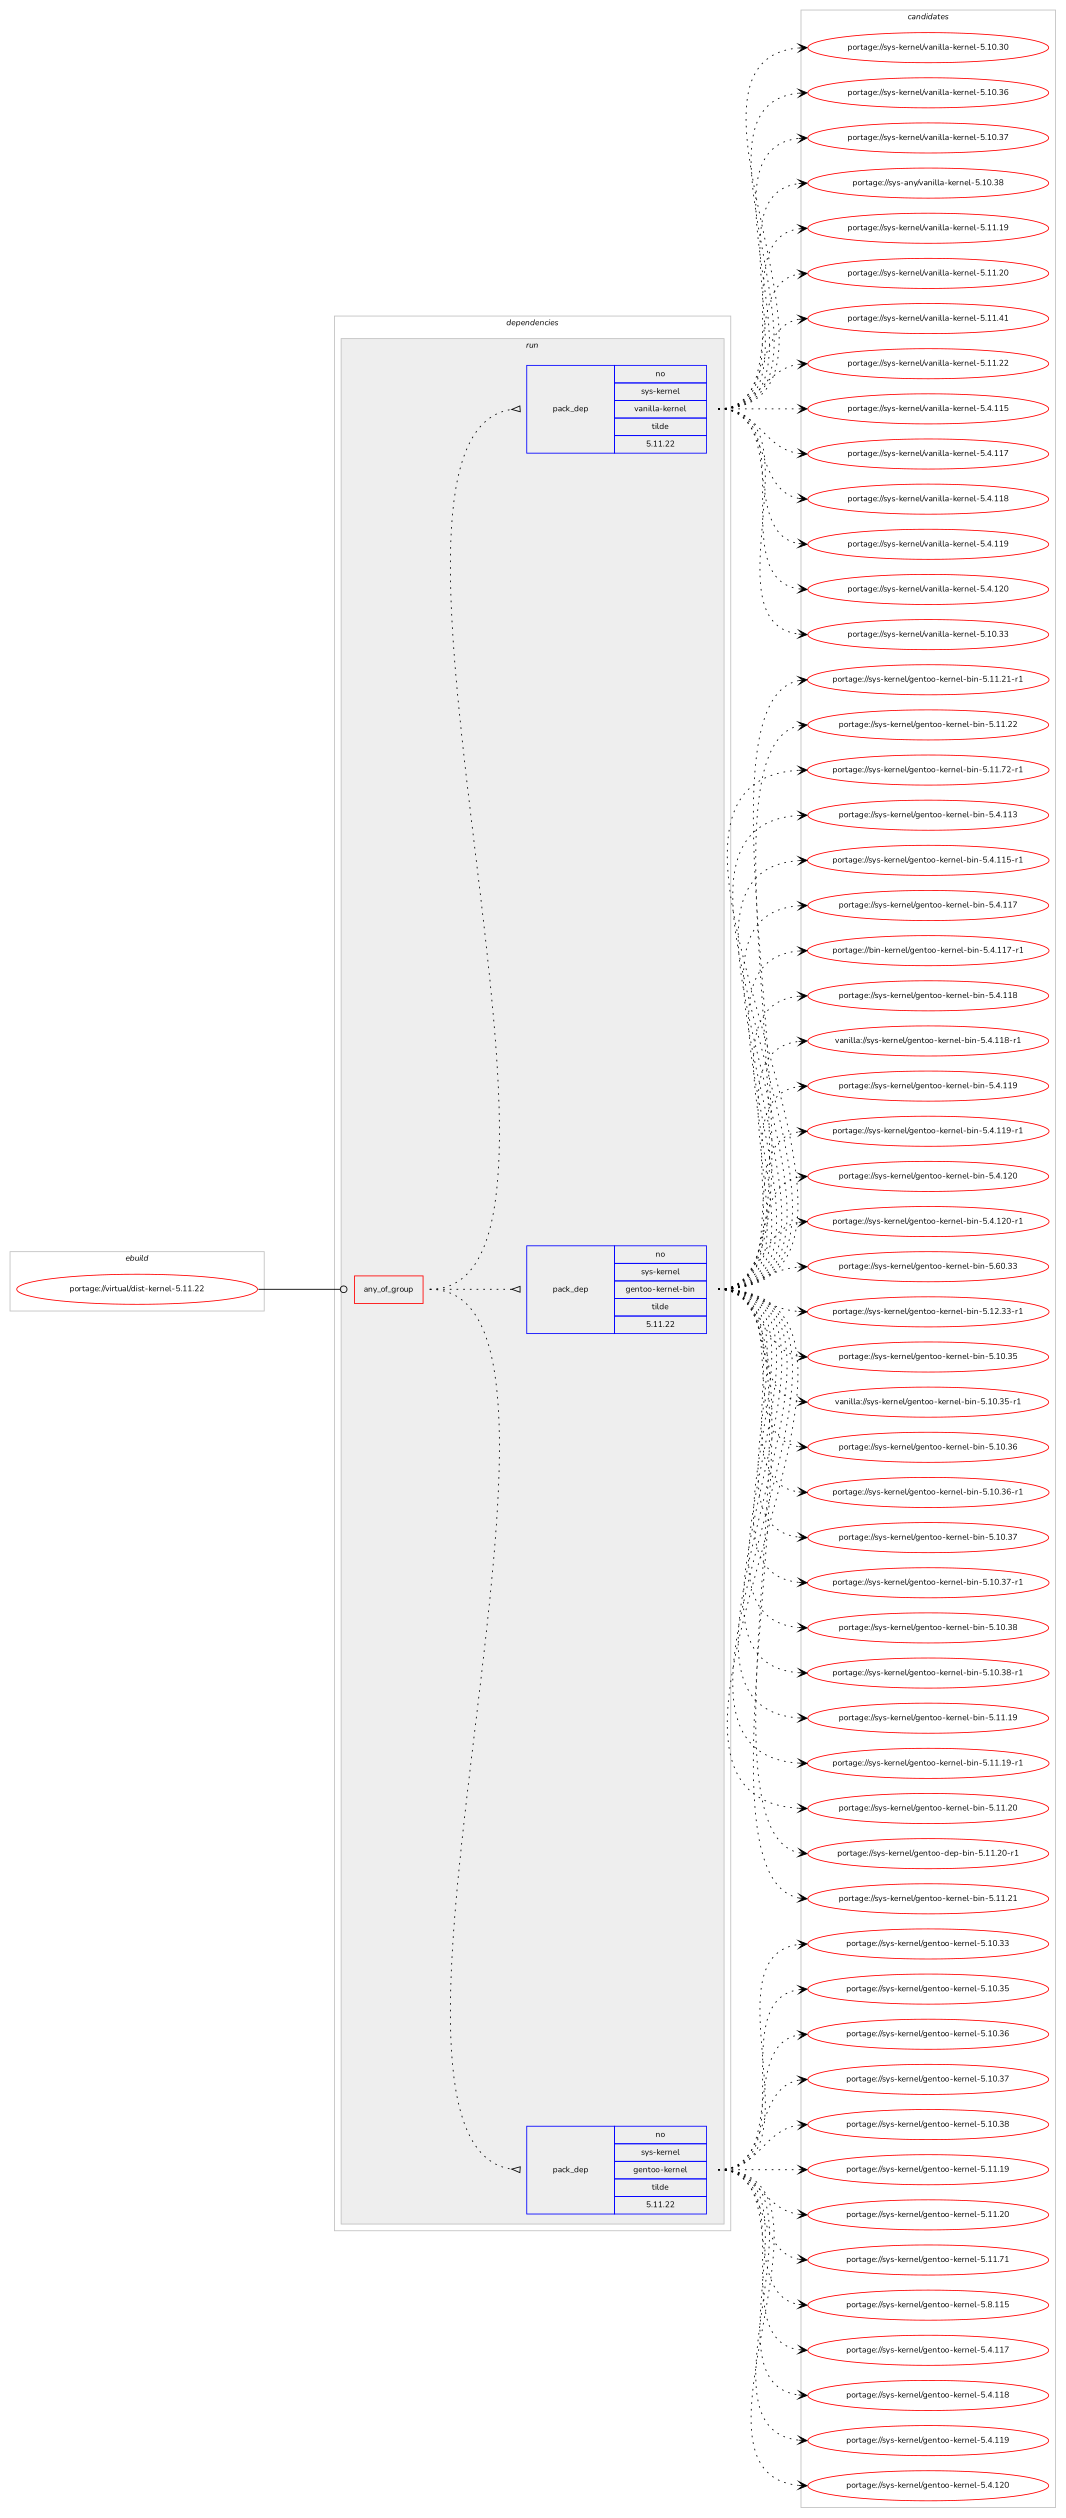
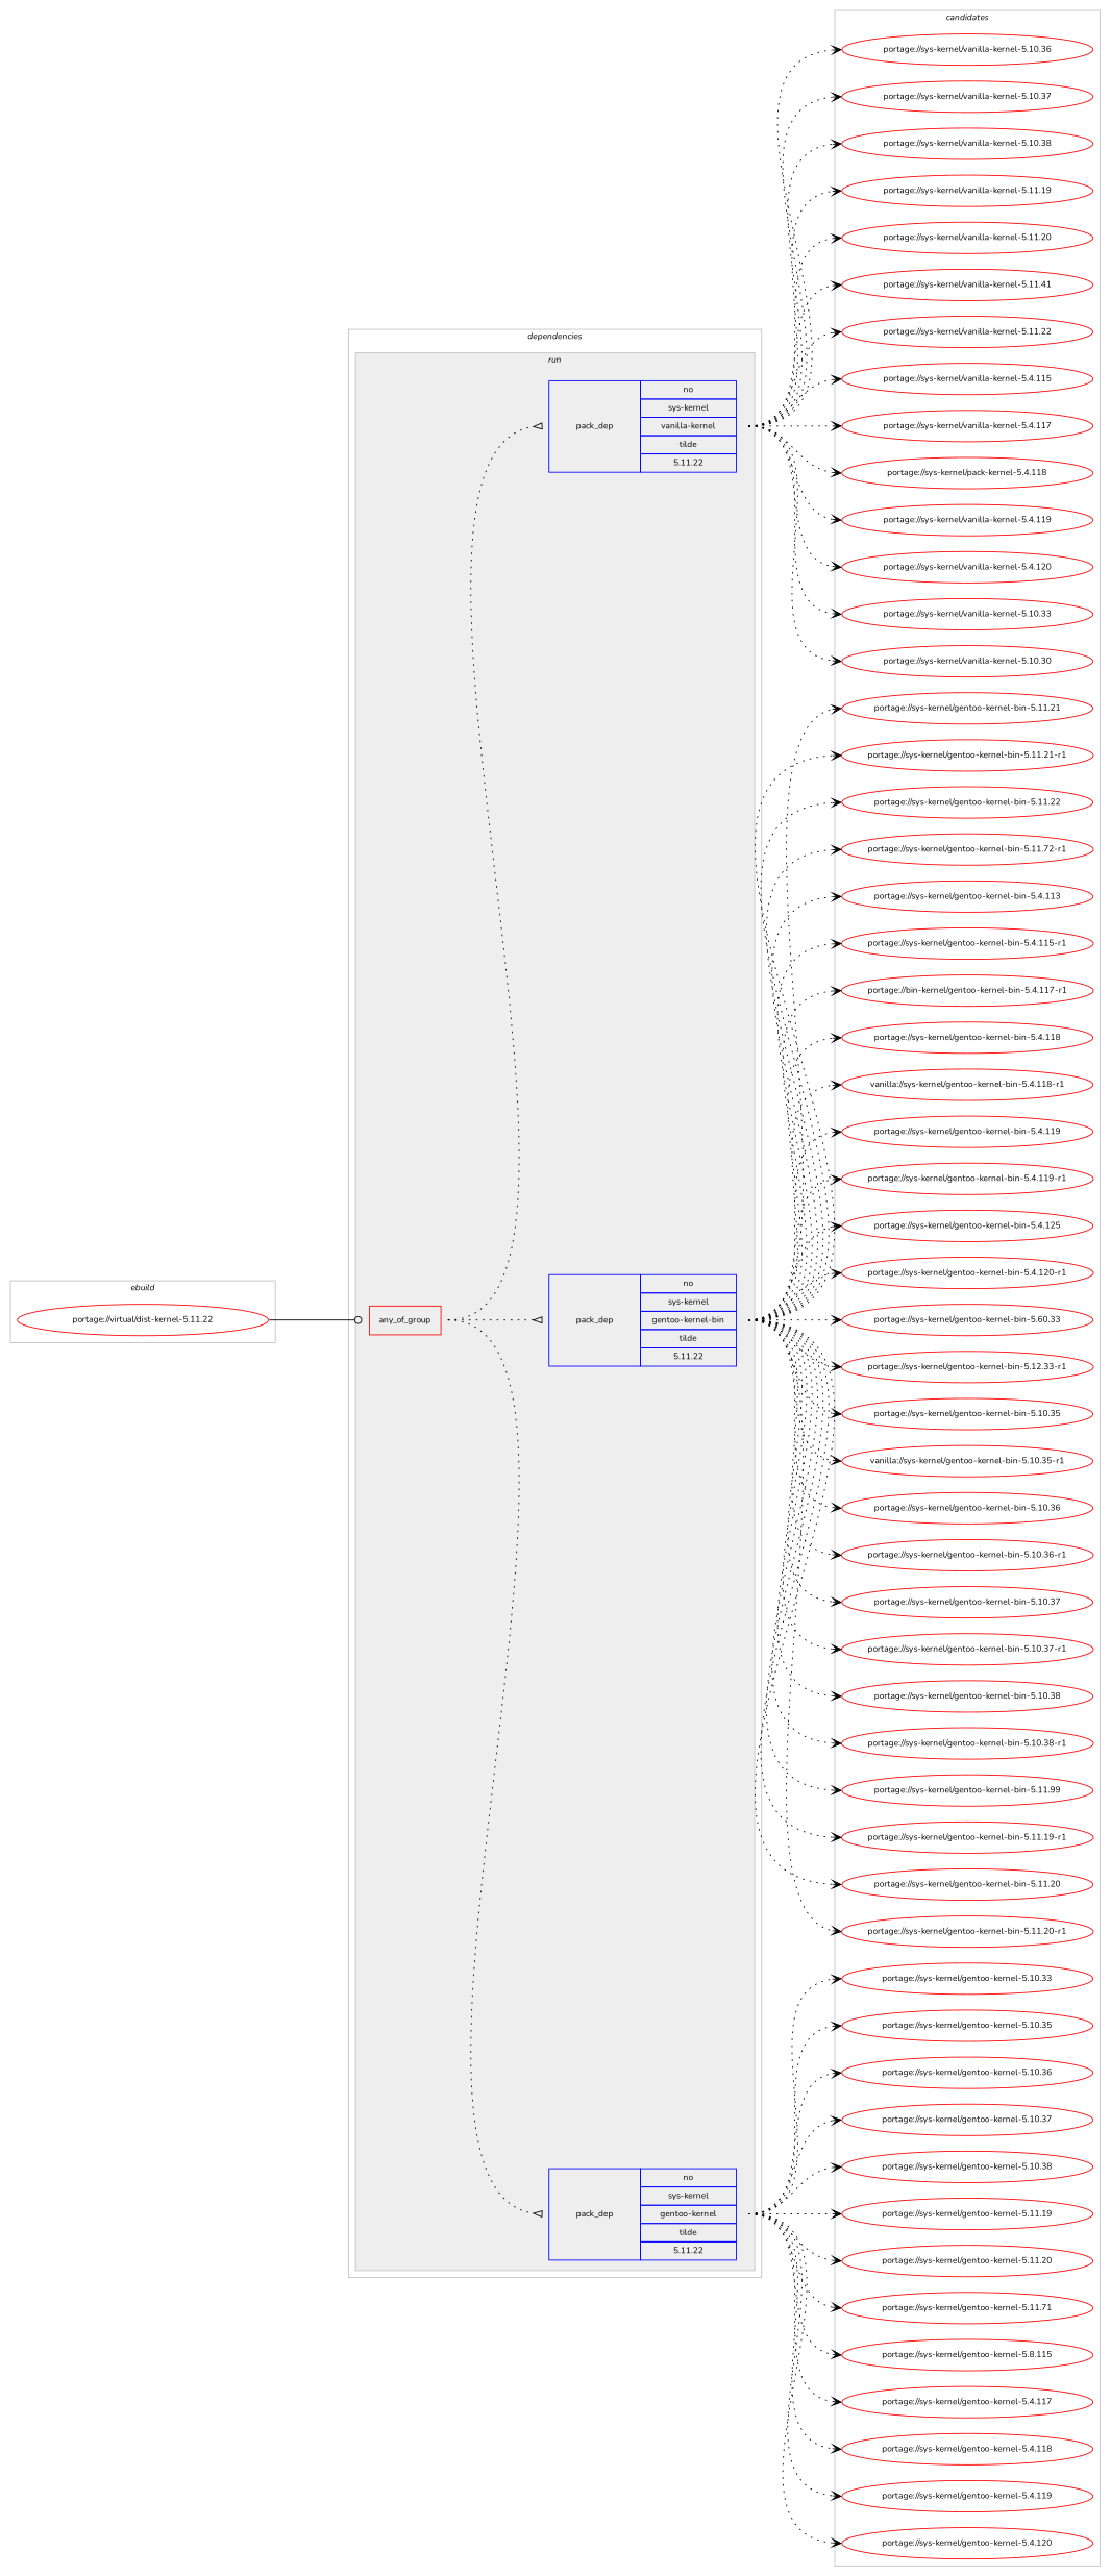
  digraph {
    compound=true
    concentrate=true
    fontname=Nunito
    fontsize=10
    newrank=true
    rankdir=LR
    ranksep=1.5
    node [color=red fontname=Nunito fontsize=10]
    edge [arrowhead=vee fontname=Nunito headport=w style=dotted tailport=e weight=100]
    n1 [label="portage://virtual/dist-kernel-5.11.22" width=4]
    n2 [color=blue label=<<TABLE BORDER="0" CELLBORDER="1" CELLSPACING="0" CELLPADDING="4" WIDTH="220"><TR><TD ROWSPAN="6" CELLPADDING="30">pack_dep</TD></TR><TR><TD WIDTH="110">no</TD></TR><TR><TD>sys-kernel</TD></TR><TR><TD>gentoo-kernel</TD></TR><TR><TD>tilde</TD></TR><TR><TD>5.11.22</TD></TR></TABLE>> shape=none]
    n3 [color=blue label=<<TABLE BORDER="0" CELLBORDER="1" CELLSPACING="0" CELLPADDING="4" WIDTH="220"><TR><TD ROWSPAN="6" CELLPADDING="30">pack_dep</TD></TR><TR><TD WIDTH="110">no</TD></TR><TR><TD>sys-kernel</TD></TR><TR><TD>gentoo-kernel-bin</TD></TR><TR><TD>tilde</TD></TR><TR><TD>5.11.22</TD></TR></TABLE>> shape=none]
    n4 [color=blue label=<<TABLE BORDER="0" CELLBORDER="1" CELLSPACING="0" CELLPADDING="4" WIDTH="220"><TR><TD ROWSPAN="6" CELLPADDING="30">pack_dep</TD></TR><TR><TD WIDTH="110">no</TD></TR><TR><TD>sys-kernel</TD></TR><TR><TD>vanilla-kernel</TD></TR><TR><TD>tilde</TD></TR><TR><TD>5.11.22</TD></TR></TABLE>> shape=none]
    n5 [label=<<TABLE BORDER="0" CELLBORDER="1" CELLSPACING="0" CELLPADDING="4"><TR><TD CELLPADDING="10">any_of_group</TD></TR></TABLE>> shape=none]
    n6 [label="portage://sys-kernel/gentoo-kernel-5.10.33" width=4]
    n7 [label="portage://sys-kernel/gentoo-kernel-5.10.35" width=4]
    n8 [label="portage://sys-kernel/gentoo-kernel-5.10.36" width=4]
    n9 [label="portage://sys-kernel/gentoo-kernel-5.10.37" width=4]
    n10 [label="portage://sys-kernel/gentoo-kernel-5.10.38" width=4]
    n11 [label="portage://sys-kernel/gentoo-kernel-5.11.19" width=4]
    n12 [label="portage://sys-kernel/gentoo-kernel-5.11.20" width=4]
    n13 [label="portage://sys-kernel/gentoo-kernel-5.11.71" width=4]
    n14 [label="portage://sys-kernel/gentoo-kernel-5.8.115" width=4]
    n15 [label="portage://sys-kernel/gentoo-kernel-5.4.117" width=4]
    n16 [label="portage://sys-kernel/gentoo-kernel-5.4.118" width=4]
    n17 [label="portage://sys-kernel/gentoo-kernel-5.4.119" width=4]
    n18 [label="portage://sys-kernel/gentoo-kernel-5.4.120" width=4]
    n19 [label="portage://sys-kernel/gentoo-kernel-bin-5.60.33" width=4]
    n20 [label="portage://sys-kernel/gentoo-kernel-bin-5.12.33-r1" width=4]
    n21 [label="portage://sys-kernel/gentoo-kernel-bin-5.10.35" width=4]
    n22 [label="vanilla://sys-kernel/gentoo-kernel-bin-5.10.35-r1" width=4]
    n23 [label="portage://sys-kernel/gentoo-kernel-bin-5.10.36" width=4]
    n24 [label="portage://sys-kernel/gentoo-kernel-bin-5.10.36-r1" width=4]
    n25 [label="portage://sys-kernel/gentoo-kernel-bin-5.10.37" width=4]
    n26 [label="portage://sys-kernel/gentoo-kernel-bin-5.10.37-r1" width=4]
    n27 [label="portage://sys-kernel/gentoo-kernel-bin-5.10.38" width=4]
    n28 [label="portage://sys-kernel/gentoo-kernel-bin-5.10.38-r1" width=4]
-   n29 [label="portage://sys-kernel/gentoo-kernel-bin-5.11.19" width=4]
+   n29 [label="portage://sys-kernel/gentoo-kernel-bin-5.11.99" width=4]
    n30 [label="portage://sys-kernel/gentoo-kernel-bin-5.11.19-r1" width=4]
    n31 [label="portage://sys-kernel/gentoo-kernel-bin-5.11.20" width=4]
-   n32 [label="portage://sys-kernel/gentoo-dep-bin-5.11.20-r1" width=4]
+   n32 [label="portage://sys-kernel/gentoo-kernel-bin-5.11.20-r1" width=4]
    n33 [label="portage://sys-kernel/gentoo-kernel-bin-5.11.21" width=4]
    n34 [label="portage://sys-kernel/gentoo-kernel-bin-5.11.21-r1" width=4]
    n35 [label="portage://sys-kernel/gentoo-kernel-bin-5.11.22" width=4]
    n36 [label="portage://sys-kernel/gentoo-kernel-bin-5.11.72-r1" width=4]
    n37 [label="portage://sys-kernel/gentoo-kernel-bin-5.4.113" width=4]
    n38 [label="portage://sys-kernel/gentoo-kernel-bin-5.4.115-r1" width=4]
-   n39 [label="portage://sys-kernel/gentoo-kernel-bin-5.4.117" width=4]
    n40 [label="portage://bin-kernel/gentoo-kernel-bin-5.4.117-r1" width=4]
    n41 [label="portage://sys-kernel/gentoo-kernel-bin-5.4.118" width=4]
    n42 [label="vanilla://sys-kernel/gentoo-kernel-bin-5.4.118-r1" width=4]
    n43 [label="portage://sys-kernel/gentoo-kernel-bin-5.4.119" width=4]
    n44 [label="portage://sys-kernel/gentoo-kernel-bin-5.4.119-r1" width=4]
-   n45 [label="portage://sys-kernel/gentoo-kernel-bin-5.4.120" width=4]
+   n45 [label="portage://sys-kernel/gentoo-kernel-bin-5.4.125" width=4]
    n46 [label="portage://sys-kernel/gentoo-kernel-bin-5.4.120-r1" width=4]
    n47 [label="portage://sys-kernel/vanilla-kernel-5.10.33" width=4]
    n48 [label="portage://sys-kernel/vanilla-kernel-5.10.30" width=4]
    n49 [label="portage://sys-kernel/vanilla-kernel-5.10.36" width=4]
    n50 [label="portage://sys-kernel/vanilla-kernel-5.10.37" width=4]
-   n51 [label="portage://sys-any/vanilla-kernel-5.10.38" width=4]
+   n51 [label="portage://sys-kernel/vanilla-kernel-5.10.38" width=4]
    n52 [label="portage://sys-kernel/vanilla-kernel-5.11.19" width=4]
    n53 [label="portage://sys-kernel/vanilla-kernel-5.11.20" width=4]
    n54 [label="portage://sys-kernel/vanilla-kernel-5.11.41" width=4]
    n55 [label="portage://sys-kernel/vanilla-kernel-5.11.22" width=4]
    n56 [label="portage://sys-kernel/vanilla-kernel-5.4.115" width=4]
    n57 [label="portage://sys-kernel/vanilla-kernel-5.4.117" width=4]
-   n58 [label="portage://sys-kernel/vanilla-kernel-5.4.118" width=4]
+   n58 [label="portage://sys-kernel/pack-kernel-5.4.118" width=4]
    n59 [label="portage://sys-kernel/vanilla-kernel-5.4.119" width=4]
    n60 [label="portage://sys-kernel/vanilla-kernel-5.4.120" width=4]
    subgraph cluster_1 {
      color=gray
      label=<<i>ebuild</i>>
      rank=same
      n1
    }
    subgraph cluster_2 {
      color=gray
      label=<<i>dependencies</i>>
      subgraph cluster_3 {
        color=gray
        fillcolor="#eeeeee"
        label=<<i>compile</i>>
        style=filled
      }
      subgraph cluster_4 {
        color=gray
        fillcolor="#eeeeee"
        label=<<i>compile and run</i>>
        style=filled
      }
      subgraph cluster_5 {
        color=gray
        fillcolor="#eeeeee"
        label=<<i>run</i>>
        style=filled
        subgraph sub_6 {
          color=gray
          fillcolor="#eeeeee"
          label=<<i>run</i>>
          style=filled
          n5
          subgraph sub_7 {
            color=gray
            fillcolor="#eeeeee"
            label=<<i>run</i>>
            style=filled
            n2
          }
          subgraph sub_8 {
            color=gray
            fillcolor="#eeeeee"
            label=<<i>run</i>>
            style=filled
            n3
          }
          subgraph sub_9 {
            color=gray
            fillcolor="#eeeeee"
            label=<<i>run</i>>
            style=filled
            n4
          }
        }
      }
    }
    subgraph cluster_10 {
      color=gray
      label=<<i>candidates</i>>
      rank=same
      subgraph sub_11 {
        color=black
        label=<<i>candidates</i>>
        nodesep=1
        rank=same
        n6
        n7
        n8
        n9
        n10
        n11
        n12
        n13
        n14
        n15
        n16
        n17
        n18
      }
      subgraph sub_12 {
        color=black
        label=<<i>candidates</i>>
        nodesep=1
        rank=same
        n19
        n20
        n21
        n22
        n23
        n24
        n25
        n26
        n27
        n28
        n29
        n30
        n31
        n32
        n33
        n34
        n35
        n36
        n37
        n38
-       n39
        n40
        n41
        n42
        n43
        n44
        n45
        n46
      }
      subgraph sub_13 {
        color=black
        label=<<i>candidates</i>>
        nodesep=1
        rank=same
        n47
        n48
        n49
        n50
        n51
        n52
        n53
        n54
        n55
        n56
        n57
        n58
        n59
        n60
      }
    }
    n1 -> n5 [arrowhead=odot style=solid weight=20]
    n2 -> n6
    n2 -> n7
    n2 -> n8
    n2 -> n9
    n2 -> n10
    n2 -> n11
    n2 -> n12
    n2 -> n13
    n2 -> n14
    n2 -> n15
    n2 -> n16
    n2 -> n17
    n2 -> n18
    n3 -> n19
    n3 -> n20
    n3 -> n21
    n3 -> n22
    n3 -> n23
    n3 -> n24
    n3 -> n25
    n3 -> n26
    n3 -> n27
    n3 -> n28
    n3 -> n29
    n3 -> n30
    n3 -> n31
    n3 -> n32
    n3 -> n33
    n3 -> n34
    n3 -> n35
    n3 -> n36
    n3 -> n37
    n3 -> n38
-   n3 -> n39
    n3 -> n40
    n3 -> n41
    n3 -> n42
    n3 -> n43
    n3 -> n44
    n3 -> n45
    n3 -> n46
    n4 -> n47
    n4 -> n48
    n4 -> n49
    n4 -> n50
    n4 -> n51
    n4 -> n52
    n4 -> n53
    n4 -> n54
    n4 -> n55
    n4 -> n56
    n4 -> n57
    n4 -> n58
    n4 -> n59
    n4 -> n60
    n5 -> n2 [arrowhead=oinv weight=20]
    n5 -> n3 [arrowhead=oinv weight=20]
    n5 -> n4 [arrowhead=oinv weight=20]
  }
